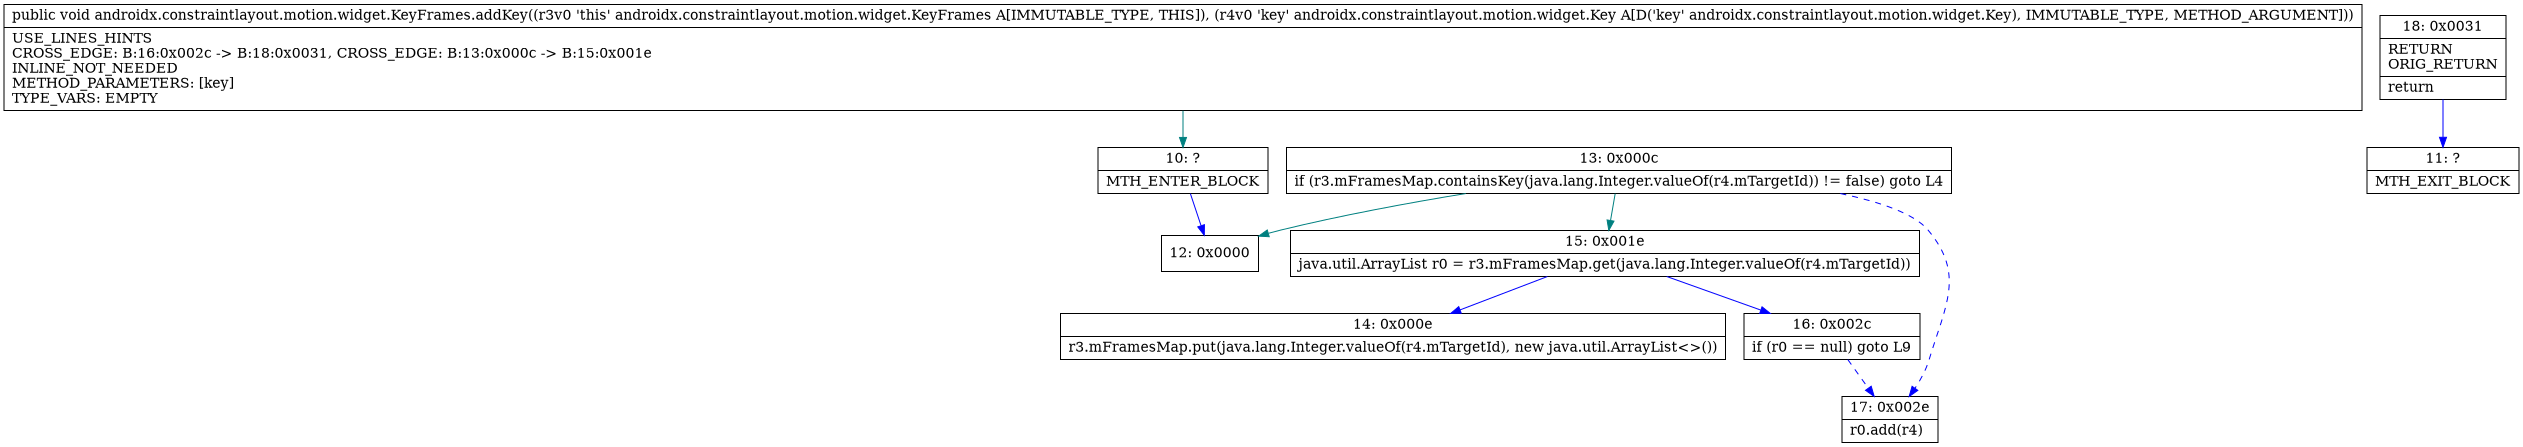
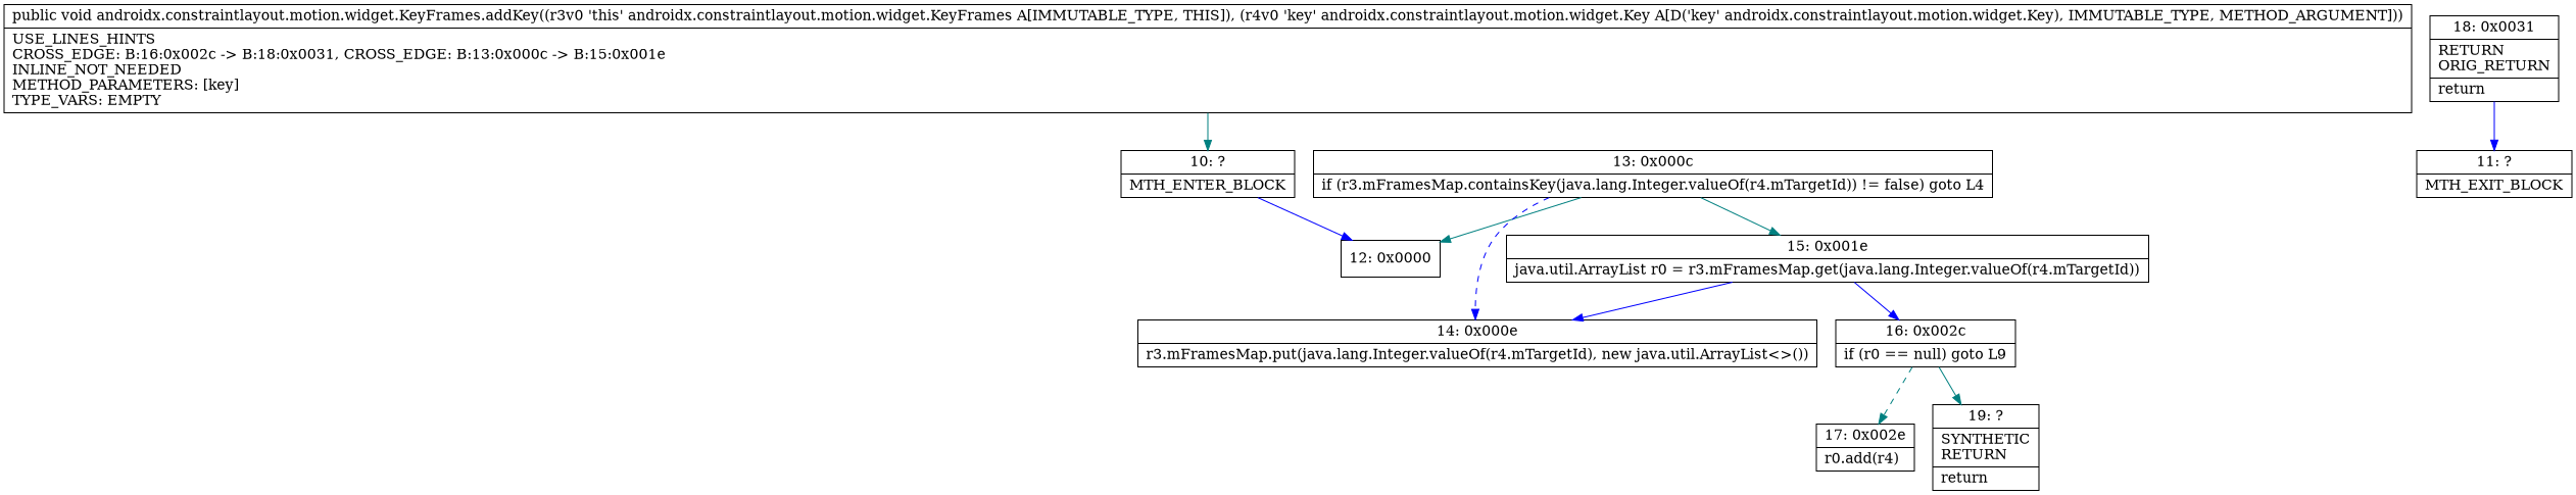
  digraph {
    node [shape=record]
    edge [color=blue]
    n1 [label="{10\:\ ?|MTH_ENTER_BLOCK\l}"]
    n2 [label="{12\:\ 0x0000}"]
    n3 [label="{13\:\ 0x000c|if (r3.mFramesMap.containsKey(java.lang.Integer.valueOf(r4.mTargetId)) != false) goto L4\l}"]
    n4 [label="{14\:\ 0x000e|r3.mFramesMap.put(java.lang.Integer.valueOf(r4.mTargetId), new java.util.ArrayList\<\>())\l}"]
    n5 [label="{15\:\ 0x001e|java.util.ArrayList r0 = r3.mFramesMap.get(java.lang.Integer.valueOf(r4.mTargetId))\l}"]
    n6 [label="{16\:\ 0x002c|if (r0 == null) goto L9\l}"]
    n7 [label="{17\:\ 0x002e|r0.add(r4)\l}"]
+   n8 [label="{19\:\ ?|SYNTHETIC\lRETURN\l|return\l}"]
    n9 [label="{18\:\ 0x0031|RETURN\lORIG_RETURN\l|return\l}"]
    n10 [label="{11\:\ ?|MTH_EXIT_BLOCK\l}"]
    n11 [label="{public void androidx.constraintlayout.motion.widget.KeyFrames.addKey((r3v0 'this' androidx.constraintlayout.motion.widget.KeyFrames A[IMMUTABLE_TYPE, THIS]), (r4v0 'key' androidx.constraintlayout.motion.widget.Key A[D('key' androidx.constraintlayout.motion.widget.Key), IMMUTABLE_TYPE, METHOD_ARGUMENT]))  | USE_LINES_HINTS\lCROSS_EDGE: B:16:0x002c \-\> B:18:0x0031, CROSS_EDGE: B:13:0x000c \-\> B:15:0x001e\lINLINE_NOT_NEEDED\lMETHOD_PARAMETERS: [key]\lTYPE_VARS: EMPTY\l}"]
    n1 -> n2
    n3 -> n2 [color=teal]
-   n3 -> n7 [style=dashed]
+   n3 -> n4 [style=dashed]
    n3 -> n5 [color=teal]
    n5 -> n4
    n5 -> n6
-   n6 -> n7 [style=dashed]
+   n6 -> n7 [color=teal style=dashed]
+   n6 -> n8 [color=teal]
    n9 -> n10
    n11 -> n1 [color=teal]
  }
